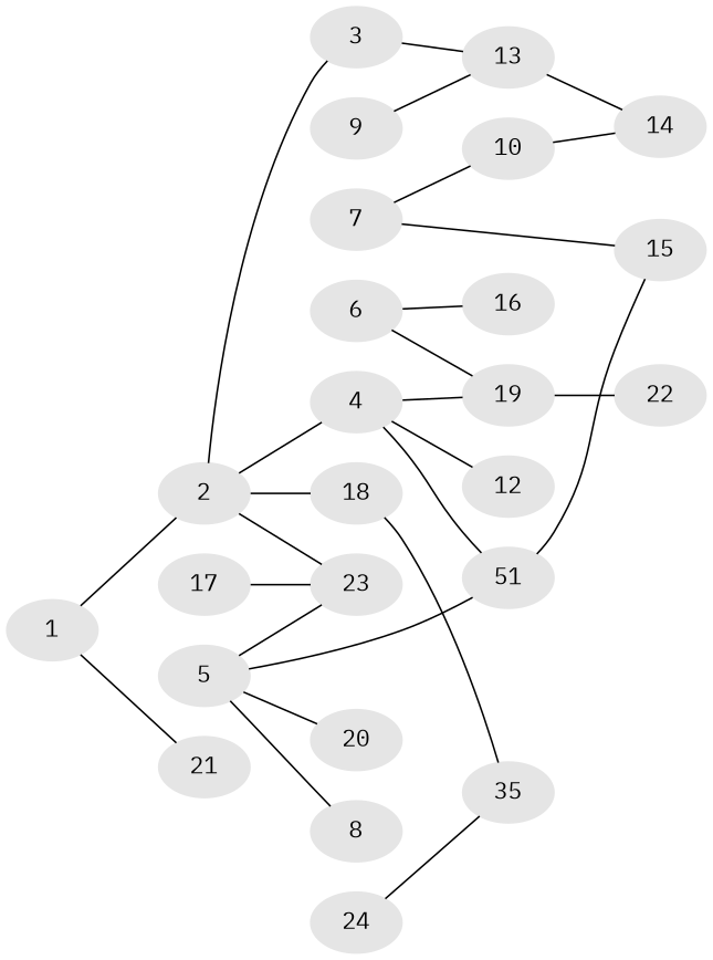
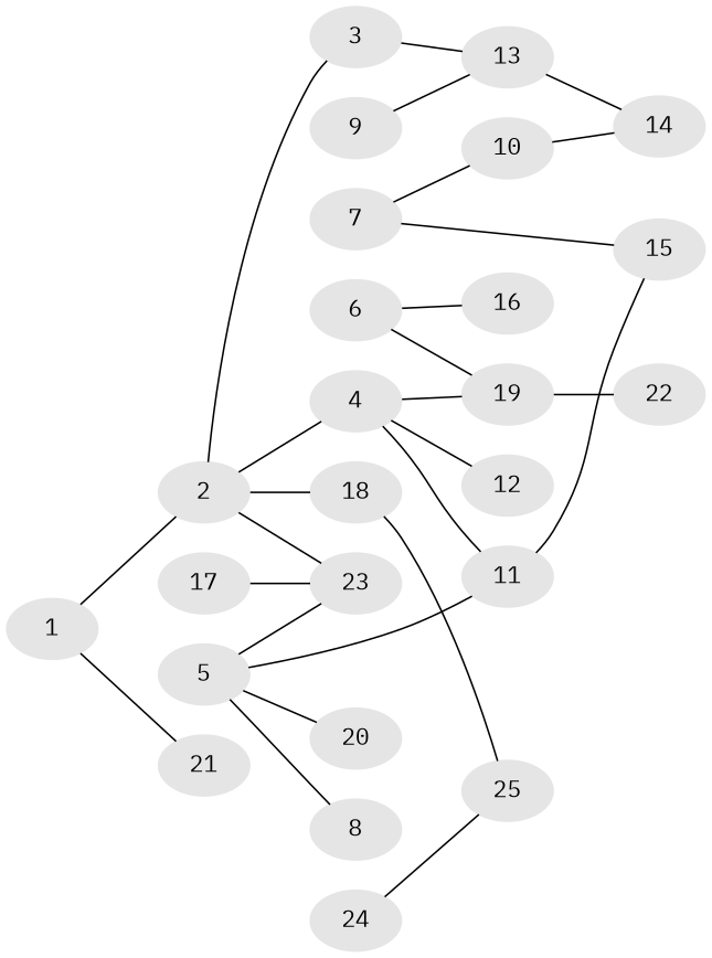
  graph {
    fontname="IBM Plex Mono"
    rankdir=LR
    node [color=gray90 fontname="IBM Plex Mono" style=filled]
    edge [fontname="IBM Plex Mono" weight=1.0]
    1
    2
    21
    3
    4
    18
    23
    13
-   11 [label=51]
+   11
    12
    19
-   25 [label=35]
+   25
    14
    15
    22
    24
    5
    8
    20
    6
    16
    7
    10
    9
    17
    1 -- 2
    1 -- 21
    2 -- 3
    2 -- 4
    2 -- 18
    2 -- 23
    3 -- 13
    4 -- 11
    4 -- 12
    4 -- 19
    18 -- 25
    13 -- 14
    11 -- 15
    19 -- 22
    24 -- 25
    5 -- 23
    5 -- 11
    5 -- 8
    5 -- 20
    6 -- 19
    6 -- 16
    7 -- 15
    7 -- 10
    10 -- 14
    9 -- 13
    17 -- 23
  }
